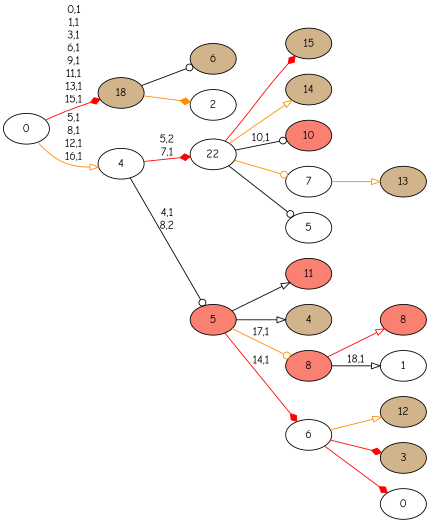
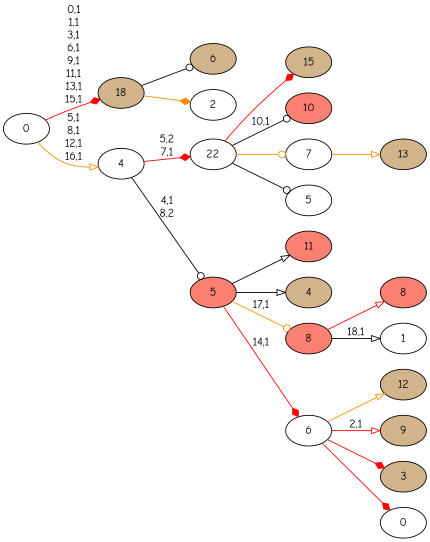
  digraph {
    fontname="Comic Neue"
    rankdir=LR
    node [fillcolor=tan fontname="Comic Neue" style=filled]
    edge [arrowhead=onormal color=red fontname="Comic Neue"]
    n1 [label=15]
-   n2 [label=14]
    n3 [label=13]
    n4 [label=12]
    n5 [fillcolor=salmon label=11]
    n6 [fillcolor=salmon label=10]
+   n7 [label=9]
    n8 [fillcolor=salmon label=8]
    n9 [fillcolor=white label=7]
    n10 [label=6]
    n11 [fillcolor=white label=5]
    22 [fillcolor=white]
    n13 [label=4]
    n14 [label=3]
    n15 [fillcolor=white label=2]
    18
    n17 [fillcolor=white label=1]
    8 [fillcolor=salmon]
    n19 [fillcolor=white label=0]
    6 [fillcolor=white]
    5 [fillcolor=salmon]
    4 [fillcolor=white]
    0 [fillcolor=white]
    n9 -> n3 [color=darkorange]
    22 -> n1 [arrowhead=diamond]
-   22 -> n2 [color=darkorange]
    22 -> n6 [arrowhead=odot color=black label="10,1"]
    22 -> n9 [arrowhead=odot color=darkorange]
    22 -> n11 [arrowhead=odot color=black]
    18 -> n10 [arrowhead=odot color=black]
    18 -> n15 [arrowhead=diamond color=darkorange]
    8 -> n8
    8 -> n17 [color=black label="18,1"]
    6 -> n4 [color=darkorange]
+   6 -> n7 [label="2,1"]
    6 -> n14 [arrowhead=diamond]
    6 -> n19 [arrowhead=diamond]
    5 -> n5 [color=black]
    5 -> n13 [color=black]
    5 -> 8 [arrowhead=odot color=darkorange label="17,1"]
    5 -> 6 [arrowhead=diamond label="14,1"]
    4 -> 22 [arrowhead=diamond label="5,2\n7,1"]
    4 -> 5 [arrowhead=odot color=black label="4,1\n8,2"]
    0 -> 18 [arrowhead=diamond label="0,1\n1,1\n3,1\n6,1\n9,1\n11,1\n13,1\n15,1"]
    0 -> 4 [color=darkorange label="5,1\n8,1\n12,1\n16,1"]
  }
